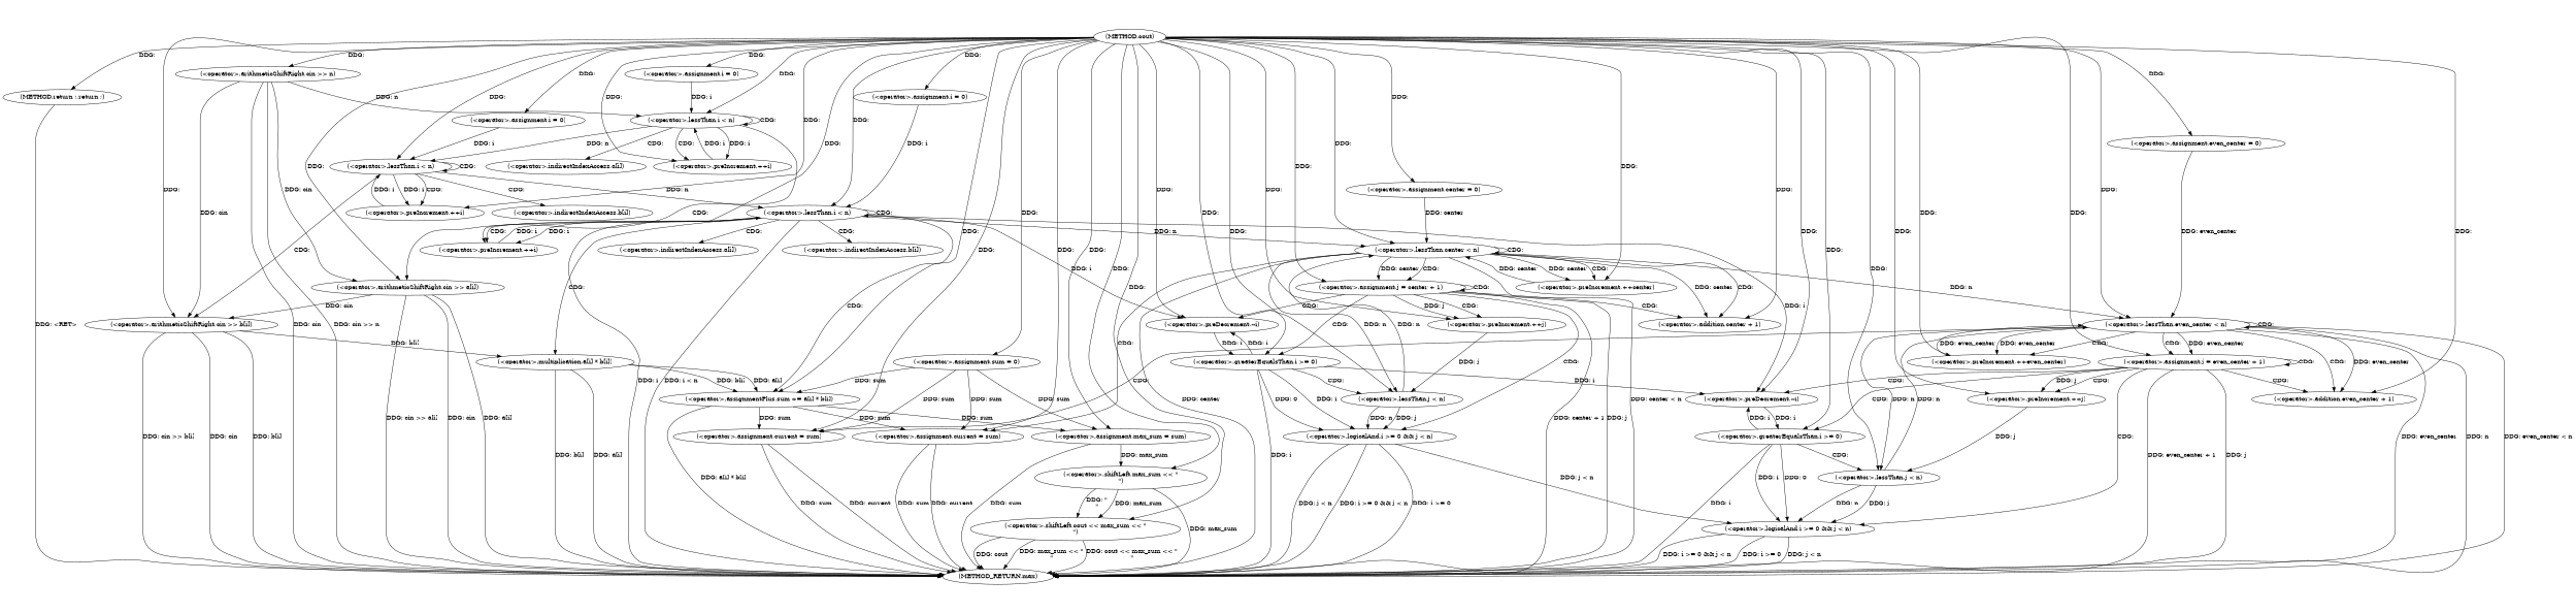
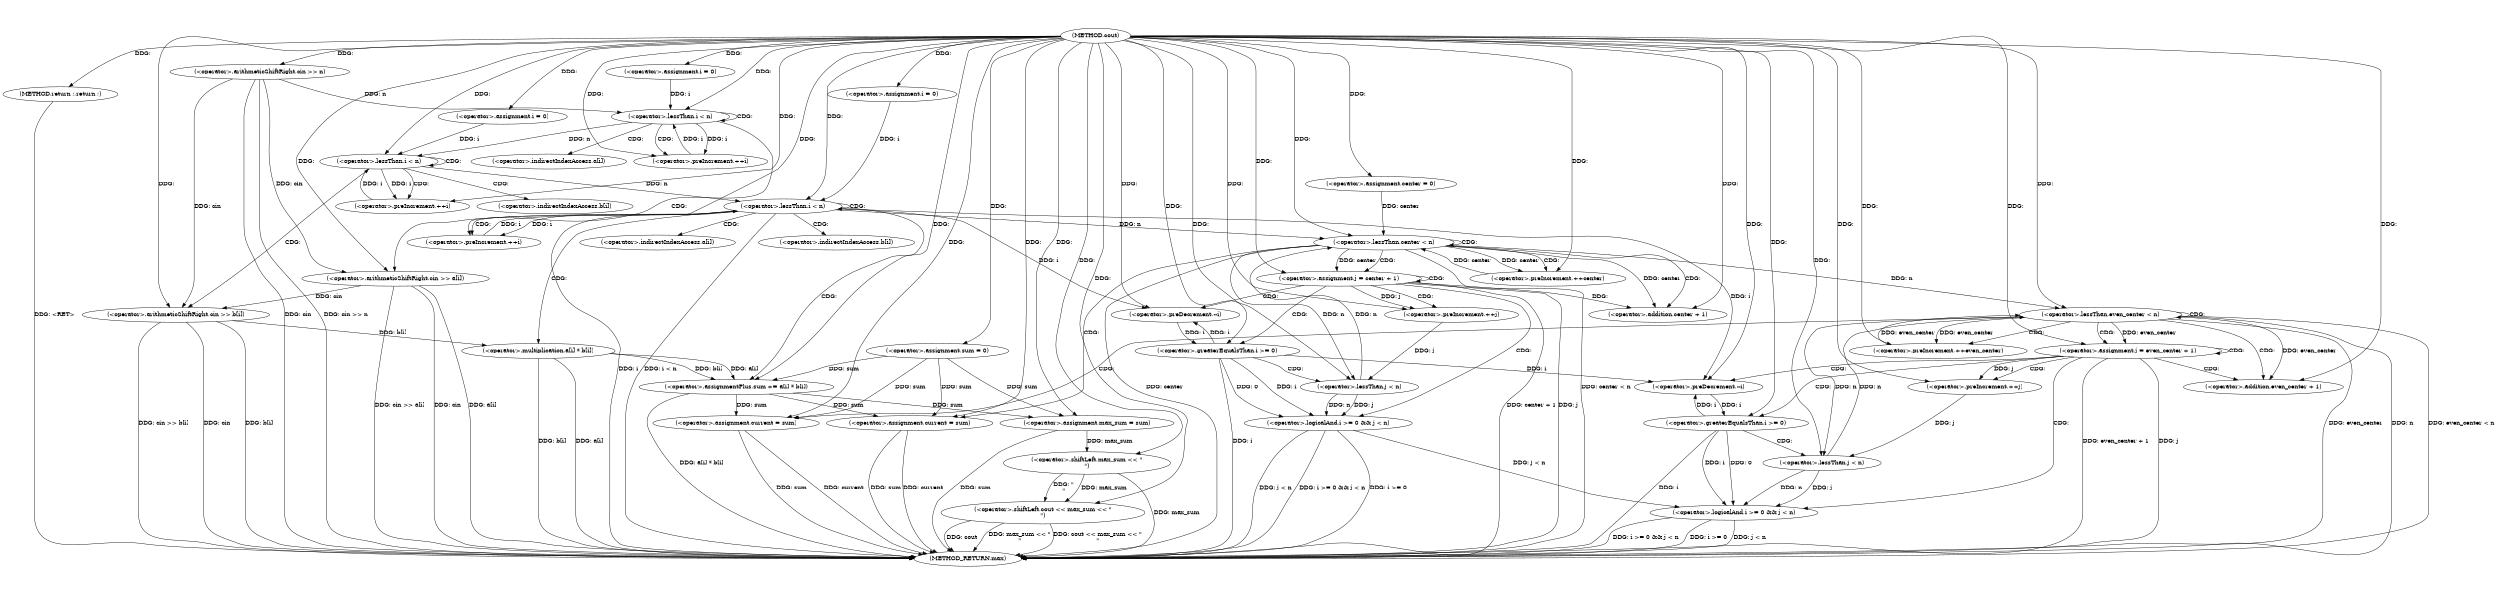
  digraph {
    n1 [label="(METHOD,cout)"]
    n2 [label="(<operator>.arithmeticShiftRight,cin >> n)"]
    n3 [label="(<operator>.assignment,sum = 0)"]
    n4 [label="(<operator>.assignment,max_sum = sum)"]
    n5 [label="(<operator>.shiftLeft,cout << max_sum << \"\n\")"]
    n6 [label="(METHOD,return ;,return ;)"]
    n7 [label="(<operator>.assignment,i = 0)"]
    n8 [label="(<operator>.lessThan,i < n)"]
    n9 [label="(<operator>.preIncrement,++i)"]
    n10 [label="(<operator>.assignment,i = 0)"]
    n11 [label="(<operator>.lessThan,i < n)"]
    n12 [label="(<operator>.preIncrement,++i)"]
    n13 [label="(<operator>.assignment,i = 0)"]
    n14 [label="(<operator>.lessThan,i < n)"]
    n15 [label="(<operator>.preIncrement,++i)"]
    n16 [label="(<operator>.assignment,center = 0)"]
    n17 [label="(<operator>.lessThan,center < n)"]
    n18 [label="(<operator>.preIncrement,++center)"]
-   n19 [label="(<operator>.assignment,even_center = 0)"]
    n20 [label="(<operator>.lessThan,even_center < n)"]
    n21 [label="(<operator>.preIncrement,++even_center)"]
    n22 [label="(<operator>.arithmeticShiftRight,cin >> a[i])"]
    n23 [label="(<operator>.arithmeticShiftRight,cin >> b[i])"]
    n24 [label="(<operator>.assignmentPlus,sum += a[i] * b[i])"]
    n25 [label="(<operator>.assignment,current = sum)"]
    n26 [label="(<operator>.assignment,current = sum)"]
    n27 [label="(<operator>.shiftLeft,max_sum << \"\n\")"]
    n28 [label="(<operator>.assignment,j = center + 1)"]
    n29 [label="(<operator>.assignment,j = even_center + 1)"]
    n30 [label="(<operator>.preIncrement,++j)"]
    n31 [label="(<operator>.preDecrement,--i)"]
    n32 [label="(<operator>.preDecrement,--i)"]
    n33 [label="(<operator>.preIncrement,++j)"]
    n34 [label="(<operator>.addition,center + 1)"]
    n35 [label="(<operator>.greaterEqualsThan,i >= 0)"]
    n36 [label="(<operator>.lessThan,j < n)"]
    n37 [label="(<operator>.addition,even_center + 1)"]
    n38 [label="(<operator>.greaterEqualsThan,i >= 0)"]
    n39 [label="(<operator>.lessThan,j < n)"]
    n40 [label="(METHOD_RETURN,max)"]
    n41 [label="(<operator>.indirectIndexAccess,a[i])"]
    n42 [label="(<operator>.indirectIndexAccess,b[i])"]
    n43 [label="(<operator>.multiplication,a[i] * b[i])"]
    n44 [label="(<operator>.indirectIndexAccess,a[i])"]
    n45 [label="(<operator>.indirectIndexAccess,b[i])"]
    n46 [label="(<operator>.logicalAnd,i >= 0 && j < n)"]
    n47 [label="(<operator>.logicalAnd,i >= 0 && j < n)"]
    n1 -> n2 [label="DDG: "]
    n1 -> n3 [label="DDG: "]
    n1 -> n4 [label="DDG: "]
    n1 -> n5 [label="DDG: "]
    n1 -> n6 [label="DDG: "]
    n1 -> n7 [label="DDG: "]
    n1 -> n8 [label="DDG: "]
    n1 -> n9 [label="DDG: "]
    n1 -> n10 [label="DDG: "]
    n1 -> n11 [label="DDG: "]
    n1 -> n12 [label="DDG: "]
    n1 -> n13 [label="DDG: "]
    n1 -> n14 [label="DDG: "]
    n1 -> n15 [label="DDG: "]
    n1 -> n16 [label="DDG: "]
    n1 -> n17 [label="DDG: "]
    n1 -> n18 [label="DDG: "]
-   n1 -> n19 [label="DDG: "]
    n1 -> n20 [label="DDG: "]
    n1 -> n21 [label="DDG: "]
    n1 -> n22 [label="DDG: "]
    n1 -> n23 [label="DDG: "]
    n1 -> n24 [label="DDG: "]
    n1 -> n25 [label="DDG: "]
    n1 -> n26 [label="DDG: "]
    n1 -> n27 [label="DDG: "]
    n1 -> n28 [label="DDG: "]
    n1 -> n29 [label="DDG: "]
    n1 -> n30 [label="DDG: "]
    n1 -> n31 [label="DDG: "]
    n1 -> n32 [label="DDG: "]
    n1 -> n33 [label="DDG: "]
    n1 -> n34 [label="DDG: "]
    n1 -> n35 [label="DDG: "]
    n1 -> n36 [label="DDG: "]
    n1 -> n37 [label="DDG: "]
    n1 -> n38 [label="DDG: "]
    n1 -> n39 [label="DDG: "]
    n2 -> n8 [label="DDG: n"]
    n2 -> n22 [label="DDG: cin"]
    n2 -> n23 [label="DDG: cin"]
    n2 -> n40 [label="DDG: cin"]
    n2 -> n40 [label="DDG: cin >> n"]
    n3 -> n4 [label="DDG: sum"]
    n3 -> n24 [label="DDG: sum"]
    n3 -> n25 [label="DDG: sum"]
    n3 -> n26 [label="DDG: sum"]
    n4 -> n27 [label="DDG: max_sum"]
    n4 -> n40 [label="DDG: sum"]
    n5 -> n40 [label="DDG: max_sum << \"\n\""]
    n5 -> n40 [label="DDG: cout << max_sum << \"\n\""]
    n5 -> n40 [label="DDG: cout"]
    n6 -> n40 [label="DDG: <RET>"]
    n7 -> n8 [label="DDG: i"]
    n8 -> n8 [label="CDG: "]
    n8 -> n9 [label="DDG: i"]
    n8 -> n9 [label="CDG: "]
    n8 -> n11 [label="DDG: n"]
    n8 -> n22 [label="CDG: "]
    n8 -> n41 [label="CDG: "]
    n9 -> n8 [label="DDG: i"]
    n10 -> n11 [label="DDG: i"]
    n11 -> n11 [label="CDG: "]
    n11 -> n12 [label="DDG: i"]
    n11 -> n12 [label="CDG: "]
    n11 -> n14 [label="DDG: n"]
    n11 -> n23 [label="CDG: "]
    n11 -> n42 [label="CDG: "]
    n12 -> n11 [label="DDG: i"]
    n13 -> n14 [label="DDG: i"]
    n14 -> n14 [label="CDG: "]
    n14 -> n15 [label="DDG: i"]
    n14 -> n15 [label="CDG: "]
    n14 -> n17 [label="DDG: n"]
    n14 -> n24 [label="CDG: "]
    n14 -> n31 [label="DDG: i"]
    n14 -> n32 [label="DDG: i"]
    n14 -> n40 [label="DDG: i"]
    n14 -> n40 [label="DDG: i < n"]
    n14 -> n43 [label="CDG: "]
    n14 -> n44 [label="CDG: "]
    n14 -> n45 [label="CDG: "]
    n15 -> n14 [label="DDG: i"]
    n16 -> n17 [label="DDG: center"]
    n17 -> n17 [label="CDG: "]
    n17 -> n18 [label="DDG: center"]
    n17 -> n18 [label="CDG: "]
    n17 -> n20 [label="DDG: n"]
    n17 -> n25 [label="CDG: "]
    n17 -> n28 [label="DDG: center"]
    n17 -> n28 [label="CDG: "]
    n17 -> n34 [label="DDG: center"]
    n17 -> n34 [label="CDG: "]
    n17 -> n36 [label="DDG: n"]
    n17 -> n40 [label="DDG: center"]
    n17 -> n40 [label="DDG: center < n"]
    n18 -> n17 [label="DDG: center"]
-   n19 -> n20 [label="DDG: even_center"]
    n20 -> n20 [label="CDG: "]
    n20 -> n21 [label="DDG: even_center"]
    n20 -> n21 [label="CDG: "]
    n20 -> n26 [label="CDG: "]
    n20 -> n29 [label="DDG: even_center"]
    n20 -> n29 [label="CDG: "]
    n20 -> n37 [label="DDG: even_center"]
    n20 -> n37 [label="CDG: "]
    n20 -> n39 [label="DDG: n"]
    n20 -> n40 [label="DDG: even_center"]
    n20 -> n40 [label="DDG: n"]
    n20 -> n40 [label="DDG: even_center < n"]
    n21 -> n20 [label="DDG: even_center"]
    n22 -> n23 [label="DDG: cin"]
    n22 -> n40 [label="DDG: cin"]
    n22 -> n40 [label="DDG: a[i]"]
    n22 -> n40 [label="DDG: cin >> a[i]"]
    n23 -> n40 [label="DDG: cin"]
    n23 -> n40 [label="DDG: b[i]"]
    n23 -> n40 [label="DDG: cin >> b[i]"]
    n23 -> n43 [label="DDG: b[i]"]
    n24 -> n4 [label="DDG: sum"]
    n24 -> n25 [label="DDG: sum"]
    n24 -> n26 [label="DDG: sum"]
    n24 -> n40 [label="DDG: a[i] * b[i]"]
    n25 -> n40 [label="DDG: current"]
    n25 -> n40 [label="DDG: sum"]
    n26 -> n40 [label="DDG: current"]
    n26 -> n40 [label="DDG: sum"]
    n27 -> n5 [label="DDG: \"\n\""]
    n27 -> n5 [label="DDG: max_sum"]
    n27 -> n40 [label="DDG: max_sum"]
    n28 -> n28 [label="CDG: "]
    n28 -> n30 [label="DDG: j"]
    n28 -> n30 [label="CDG: "]
    n28 -> n31 [label="CDG: "]
-   n28 -> n34 [label="CDG: "]
+   n28 -> n34 [label="DDG: "]
    n28 -> n35 [label="CDG: "]
    n28 -> n40 [label="DDG: j"]
    n28 -> n40 [label="DDG: center + 1"]
    n28 -> n46 [label="CDG: "]
    n29 -> n29 [label="CDG: "]
    n29 -> n32 [label="CDG: "]
    n29 -> n33 [label="DDG: j"]
    n29 -> n33 [label="CDG: "]
    n29 -> n37 [label="CDG: "]
    n29 -> n38 [label="CDG: "]
    n29 -> n40 [label="DDG: j"]
    n29 -> n40 [label="DDG: even_center + 1"]
    n29 -> n47 [label="CDG: "]
    n30 -> n36 [label="DDG: j"]
    n31 -> n35 [label="DDG: i"]
    n32 -> n38 [label="DDG: i"]
    n33 -> n39 [label="DDG: j"]
    n35 -> n31 [label="DDG: i"]
    n35 -> n32 [label="DDG: i"]
    n35 -> n36 [label="CDG: "]
    n35 -> n40 [label="DDG: i"]
    n35 -> n46 [label="DDG: i"]
    n35 -> n46 [label="DDG: 0"]
    n36 -> n17 [label="DDG: n"]
    n36 -> n46 [label="DDG: n"]
    n36 -> n46 [label="DDG: j"]
    n38 -> n32 [label="DDG: i"]
    n38 -> n39 [label="CDG: "]
    n38 -> n40 [label="DDG: i"]
    n38 -> n47 [label="DDG: i"]
    n38 -> n47 [label="DDG: 0"]
    n39 -> n20 [label="DDG: n"]
    n39 -> n47 [label="DDG: n"]
    n39 -> n47 [label="DDG: j"]
    n43 -> n24 [label="DDG: a[i]"]
    n43 -> n24 [label="DDG: b[i]"]
    n43 -> n40 [label="DDG: a[i]"]
    n43 -> n40 [label="DDG: b[i]"]
    n46 -> n40 [label="DDG: i >= 0"]
    n46 -> n40 [label="DDG: j < n"]
    n46 -> n40 [label="DDG: i >= 0 && j < n"]
    n46 -> n47 [label="DDG: j < n"]
    n47 -> n40 [label="DDG: i >= 0"]
    n47 -> n40 [label="DDG: j < n"]
    n47 -> n40 [label="DDG: i >= 0 && j < n"]
  }
